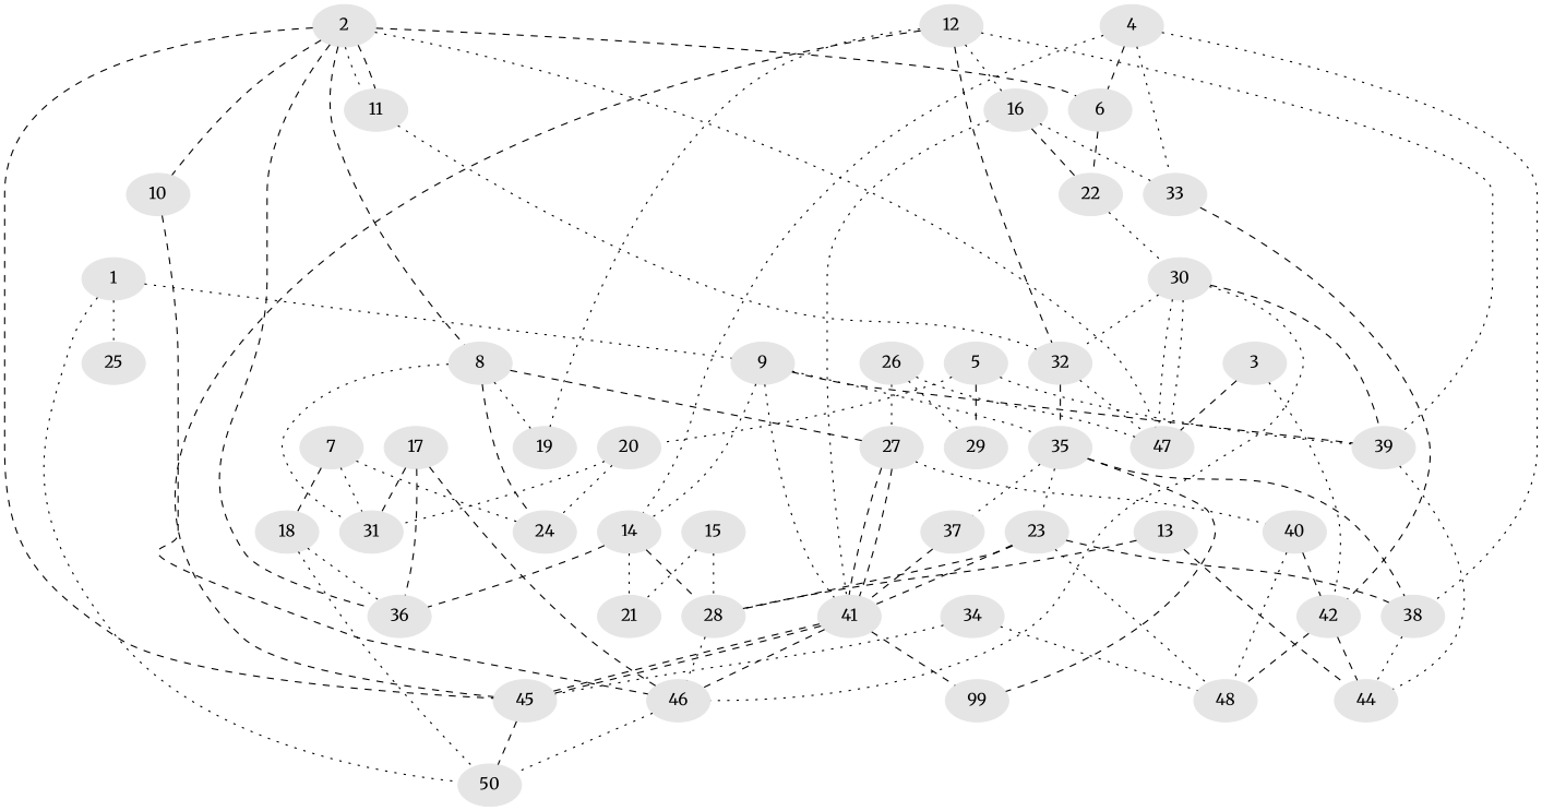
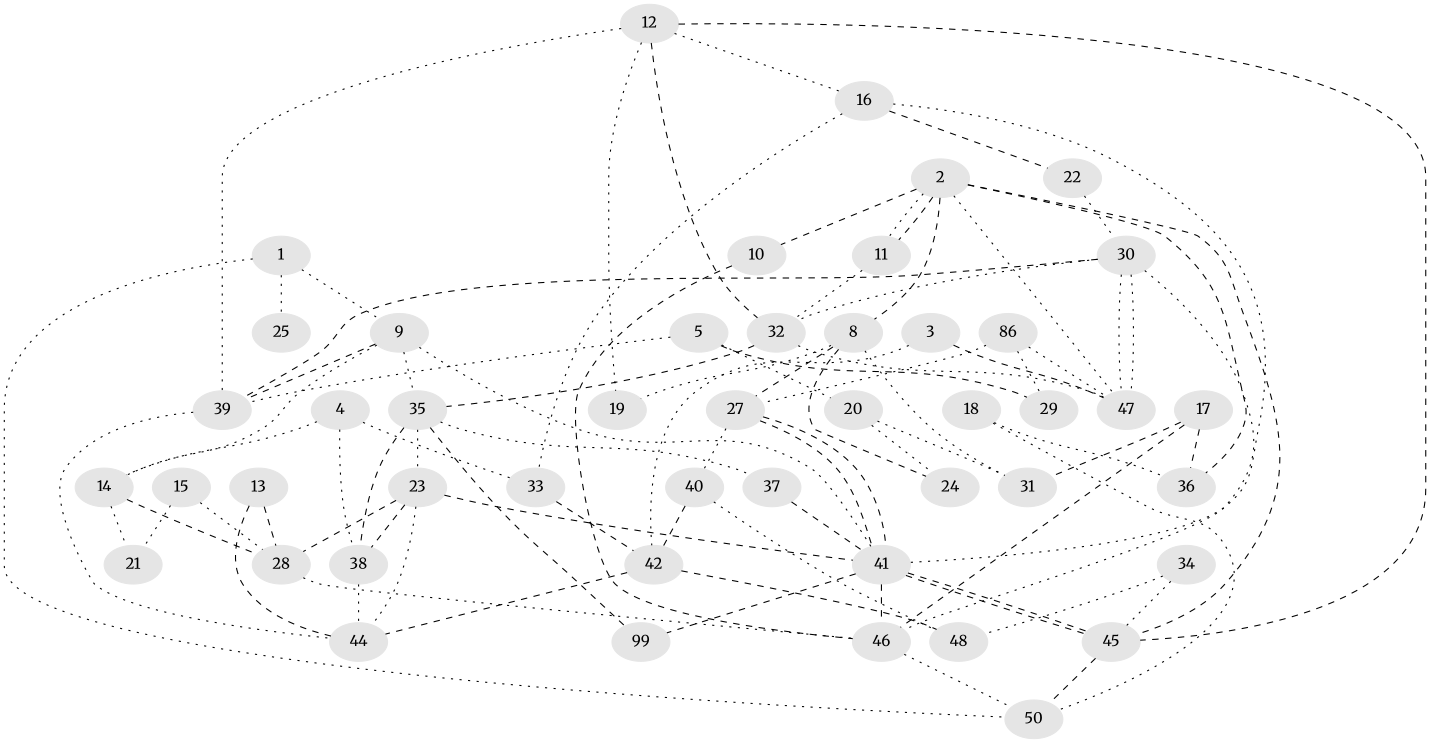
  graph {
    fontname=Merriweather
    node [color=gray90 fontname=Merriweather style=filled]
    edge [fontname=Merriweather style=dotted]
    1
    9
    25
    50
    14
    39
    35
    41
    40
    42
    48
    2
-   6
    8
    10
    11
    36
    45
    47
    22
    24
    31
    19
    27
    46
    32
    3
    44
    4
    33
    38
    28
    21
    5
    29
    20
    34
    30
-   7
    18
    23
    37
    n43 [label=99]
    12
    16
    13
    15
    17
-   26
+   26 [label=86]
    1 -- 9
    1 -- 25
    1 -- 50
    9 -- 14
    9 -- 39 [style=dashed]
    9 -- 35
    9 -- 41
-   14 -- 36 [style=dashed]
    14 -- 28 [style=dashed]
    14 -- 21
    39 -- 44
    35 -- 38 [style=dashed]
    35 -- 23
    35 -- 37
    35 -- n43 [style=dashed]
    41 -- 45 [style=dashed]
    41 -- 45 [style=dashed]
    41 -- 46 [style=dashed]
    41 -- n43 [style=dashed]
    40 -- 42 [style=dashed]
    40 -- 48
    42 -- 48 [style=dashed]
    42 -- 44 [style=dashed]
-   2 -- 6 [style=dashed]
    2 -- 8 [style=dashed]
    2 -- 10 [style=dashed]
    2 -- 11
    2 -- 11 [style=dashed]
    2 -- 36 [style=dashed]
    2 -- 45 [style=dashed]
    2 -- 47
-   6 -- 22 [style=dashed]
    8 -- 24 [style=dashed]
    8 -- 31
    8 -- 19
    8 -- 27 [style=dashed]
    10 -- 46 [style=dashed]
    11 -- 32
    45 -- 50 [style=dashed]
    22 -- 30
    27 -- 41 [style=dashed]
    27 -- 41 [style=dashed]
    27 -- 40
    46 -- 50
    32 -- 35 [style=dashed]
    32 -- 47
    3 -- 42
    3 -- 47 [style=dashed]
    4 -- 14
-   4 -- 6 [style=dashed]
    4 -- 33
    4 -- 38
    33 -- 42 [style=dashed]
    38 -- 44
    28 -- 46
    5 -- 39
    5 -- 29 [style=dashed]
    5 -- 20
    20 -- 24
    20 -- 31
    34 -- 48
    34 -- 45
    30 -- 39 [style=dashed]
    30 -- 47
    30 -- 47
    30 -- 46
    30 -- 32
-   7 -- 24
-   7 -- 31
-   7 -- 18 [style=dashed]
    18 -- 50
    18 -- 36
    23 -- 41 [style=dashed]
-   23 -- 48
+   23 -- 44
    23 -- 38 [style=dashed]
    23 -- 28 [style=dashed]
    37 -- 41 [style=dashed]
    12 -- 39
    12 -- 45 [style=dashed]
    12 -- 19
    12 -- 32 [style=dashed]
    12 -- 16
    16 -- 41
    16 -- 22 [style=dashed]
    16 -- 33
    13 -- 44 [style=dashed]
    13 -- 28 [style=dashed]
    15 -- 28
    15 -- 21
    17 -- 36 [style=dashed]
    17 -- 31 [style=dashed]
    17 -- 46 [style=dashed]
    26 -- 47
    26 -- 27
    26 -- 29
  }
